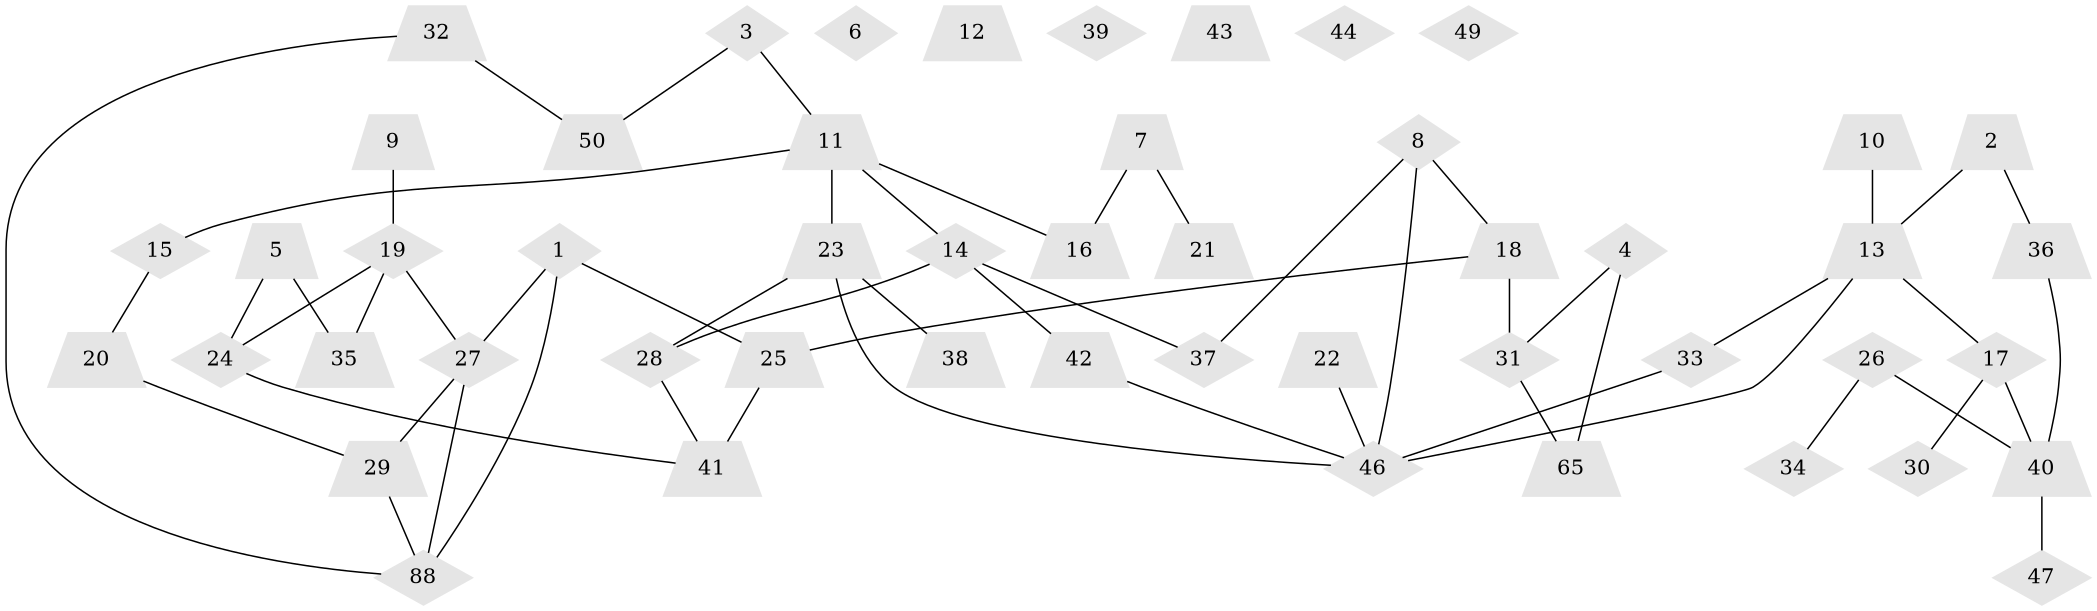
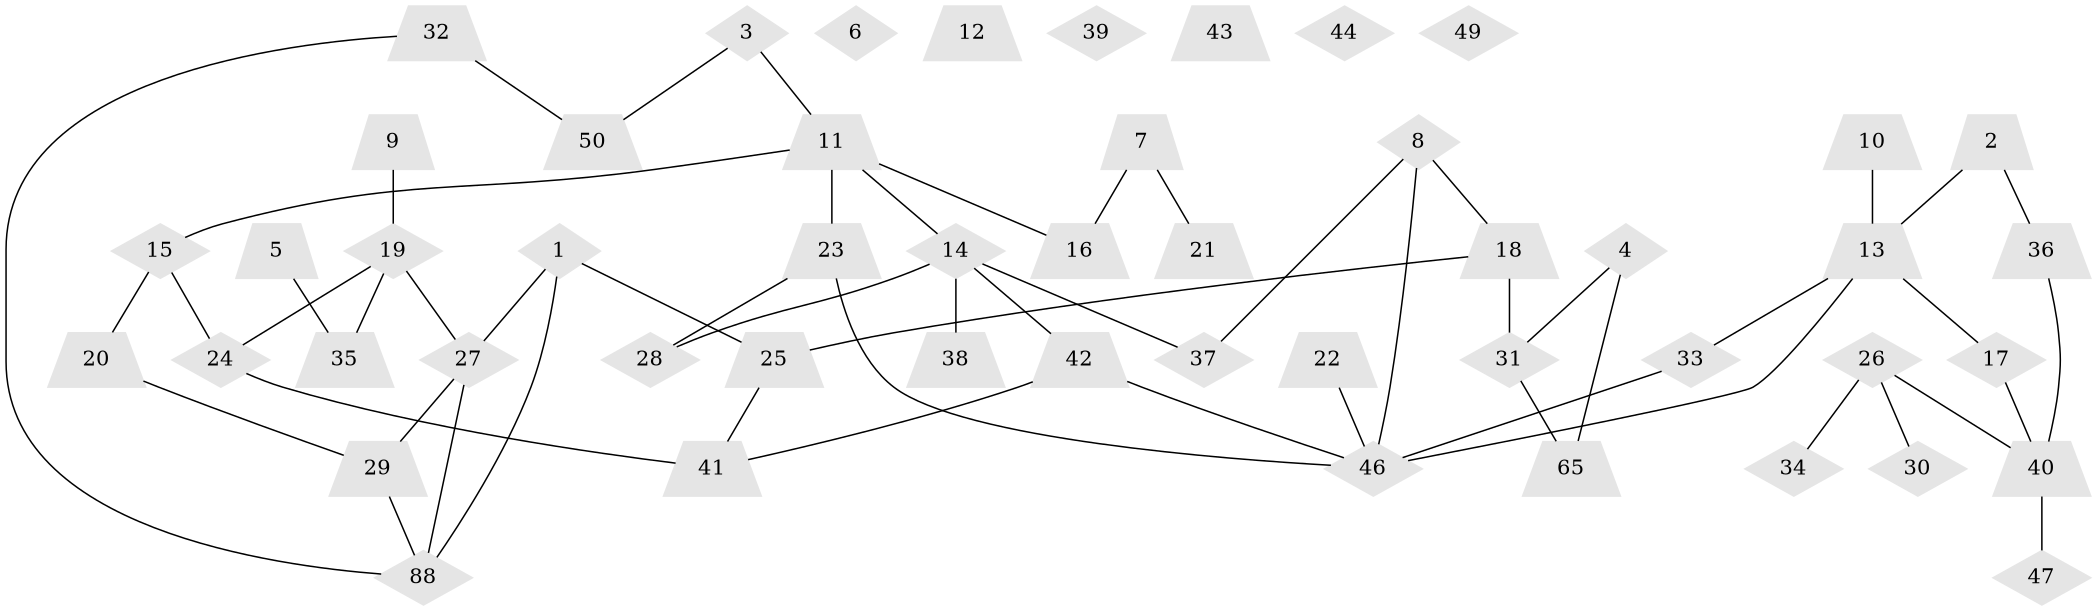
  graph {
    node [color=gray90 shape=trapezium style=filled]
    1 [shape=diamond]
    25
    27 [shape=diamond]
    n4 [label=88 shape=diamond]
    41
    29
    2
    13
    36
    46 [shape=diamond]
    17 [shape=diamond]
    33 [shape=diamond]
    40
    3 [shape=diamond]
    11
    50
    16
    14 [shape=diamond]
    15 [shape=diamond]
    23
    4 [shape=diamond]
    31 [shape=diamond]
    n23 [label=65]
    24 [shape=diamond]
    5
    35
    6 [shape=diamond]
    7
    21
    8 [shape=diamond]
    18
    37 [shape=diamond]
    19 [shape=diamond]
    9
    10
    28 [shape=diamond]
    42
    20
    38
    12
    47 [shape=diamond]
    22
    26 [shape=diamond]
    30 [shape=diamond]
    34 [shape=diamond]
    32
    39 [shape=diamond]
    43
    44 [shape=diamond]
    49 [shape=diamond]
    1 -- 25
    1 -- 27
    1 -- n4
    25 -- 41
    27 -- n4
    27 -- 29
    29 -- n4
    2 -- 13
    2 -- 36
    13 -- 46
    13 -- 17
    13 -- 33
    36 -- 40
    17 -- 40
    33 -- 46
    40 -- 47
    3 -- 11
    3 -- 50
    11 -- 16
    11 -- 14
    11 -- 15
    11 -- 23
    14 -- 37
    14 -- 28
    14 -- 42
    15 -- 20
    23 -- 46
    23 -- 28
-   23 -- 38
+   14 -- 38
    4 -- 31
    4 -- n23
    31 -- n23
    24 -- 41
-   5 -- 24
+   15 -- 24
    5 -- 35
    7 -- 16
    7 -- 21
    8 -- 46
    8 -- 18
    8 -- 37
    18 -- 25
    18 -- 31
    19 -- 27
    19 -- 24
    19 -- 35
    9 -- 19
    10 -- 13
-   28 -- 41
+   42 -- 41
    42 -- 46
    20 -- 29
    22 -- 46
    26 -- 40
-   17 -- 30
+   26 -- 30
    26 -- 34
    32 -- n4
    32 -- 50
  }
